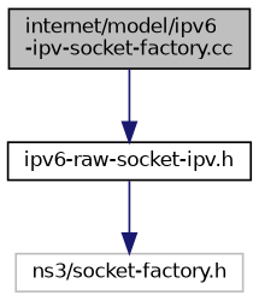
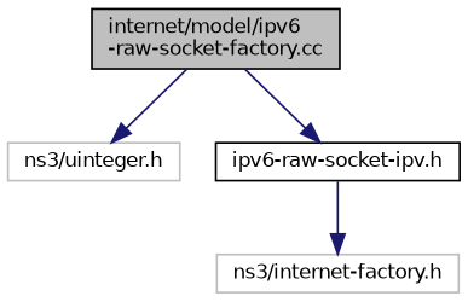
  digraph {
    node [color=black fillcolor=white fontname=Helvetica fontsize=10 shape=record style=filled]
    edge [color=midnightblue fontname=Helvetica fontsize=10 labelfontname=Helvetica labelfontsize=10 style=solid]
-   n1 [fillcolor=grey75 fontcolor=black height=0.2 label="internet/model/ipv6\l-ipv-socket-factory.cc" width=0.4]
+   n1 [fillcolor=grey75 fontcolor=black height=0.2 label="internet/model/ipv6\l-raw-socket-factory.cc" width=0.4]
+   n2 [color=grey75 height=0.2 label="ns3/uinteger.h" width=0.4]
    n3 [height=0.2 label="ipv6-raw-socket-ipv.h" width=0.4]
-   n4 [color=grey75 height=0.2 label="ns3/socket-factory.h" width=0.4]
+   n4 [color=grey75 height=0.2 label="ns3/internet-factory.h" width=0.4]
+   n1 -> n2
    n1 -> n3
    n3 -> n4
  }
